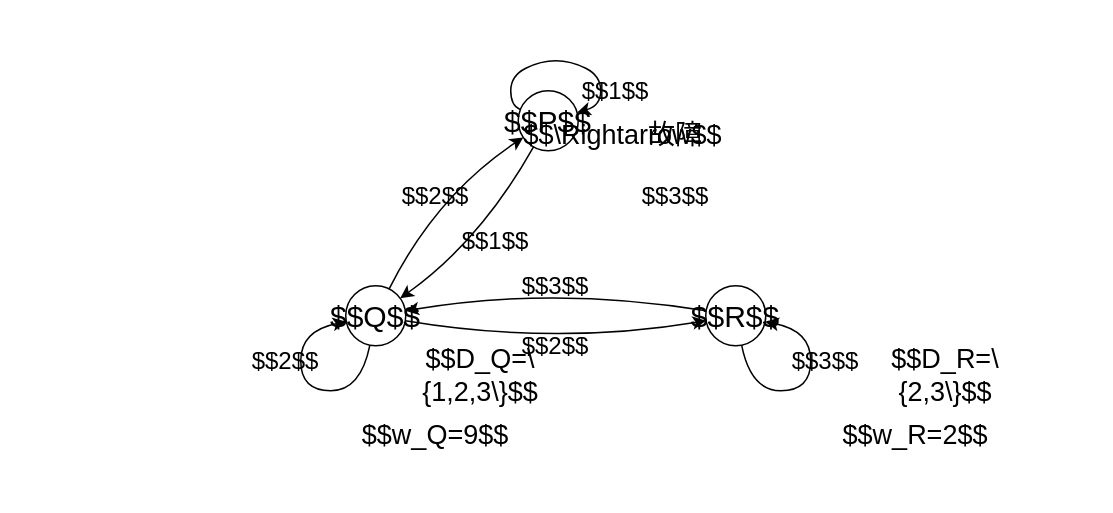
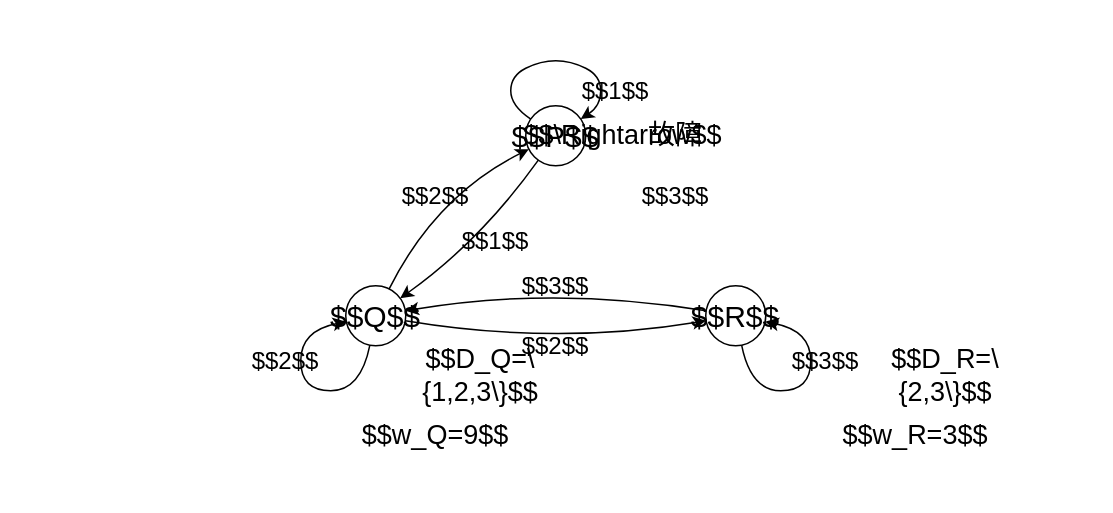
  <mxCell id="0" />
  <mxCell id="1" parent="0" />
  <mxCell id="2" value="" style="rounded=0;whiteSpace=wrap;html=1;fontSize=20;fillColor=none;strokeColor=#FFFFFF;" parent="1" vertex="1"><mxGeometry x="20" y="20" width="700" height="300" as="geometry" /></mxCell>
- <mxCell id="3" value="&lt;font style=&quot;font-size: 20px;&quot;&gt;$$P$$&lt;/font&gt;" style="ellipse;whiteSpace=wrap;html=1;aspect=fixed;" parent="1" vertex="1"><mxGeometry x="345" y="60" width="40" height="40" as="geometry" /></mxCell>
+ <mxCell id="3" value="&lt;font style=&quot;font-size: 20px;&quot;&gt;$$P$$&lt;/font&gt;" style="ellipse;whiteSpace=wrap;html=1;aspect=fixed;" parent="1" vertex="1"><mxGeometry x="350" y="70" width="40" height="40" as="geometry" /></mxCell>
  <mxCell id="4" value="&lt;font style=&quot;font-size: 20px;&quot;&gt;$$Q$$&lt;/font&gt;" style="ellipse;whiteSpace=wrap;html=1;aspect=fixed;" parent="1" vertex="1"><mxGeometry x="230" y="190" width="40" height="40" as="geometry" /></mxCell>
  <mxCell id="5" value="&lt;font style=&quot;font-size: 20px;&quot;&gt;$$R$$&lt;/font&gt;" style="ellipse;whiteSpace=wrap;html=1;aspect=fixed;" parent="1" vertex="1"><mxGeometry x="470" y="190" width="40" height="40" as="geometry" /></mxCell>
  <mxCell id="6" value="" style="curved=1;endArrow=classic;html=1;rounded=0;" parent="1" source="4" target="3" edge="1"><mxGeometry width="50" height="50" relative="1" as="geometry"><mxPoint x="270" y="210" as="sourcePoint" /><mxPoint x="320" y="160" as="targetPoint" /><Array as="points"><mxPoint x="290" y="130" /></Array></mxGeometry></mxCell>
  <mxCell id="7" value="" style="curved=1;endArrow=classic;html=1;rounded=0;" parent="1" source="3" target="4" edge="1"><mxGeometry width="50" height="50" relative="1" as="geometry"><mxPoint x="270" y="210" as="sourcePoint" /><mxPoint x="270" y="200" as="targetPoint" /><Array as="points"><mxPoint x="320" y="160" /></Array></mxGeometry></mxCell>
  <mxCell id="8" value="" style="curved=1;endArrow=classic;html=1;rounded=0;" parent="1" source="4" target="5" edge="1"><mxGeometry width="50" height="50" relative="1" as="geometry"><mxPoint x="270" y="210" as="sourcePoint" /><mxPoint x="320" y="160" as="targetPoint" /><Array as="points"><mxPoint x="370" y="230" /></Array></mxGeometry></mxCell>
  <mxCell id="9" value="" style="curved=1;endArrow=classic;html=1;rounded=0;" parent="1" source="5" target="4" edge="1"><mxGeometry width="50" height="50" relative="1" as="geometry"><mxPoint x="270" y="210" as="sourcePoint" /><mxPoint x="320" y="160" as="targetPoint" /><Array as="points"><mxPoint x="370" y="190" /></Array></mxGeometry></mxCell>
  <mxCell id="10" value="" style="curved=1;endArrow=classic;html=1;rounded=0;" parent="1" source="3" target="3" edge="1"><mxGeometry width="50" height="50" relative="1" as="geometry"><mxPoint x="330" y="40" as="sourcePoint" /><mxPoint x="380" y="-10" as="targetPoint" /><Array as="points"><mxPoint x="340" y="70" /><mxPoint x="340" y="50" /><mxPoint x="360" y="40" /><mxPoint x="380" y="40" /><mxPoint x="400" y="50" /><mxPoint x="400" y="70" /></Array></mxGeometry></mxCell>
  <mxCell id="11" value="" style="curved=1;endArrow=classic;html=1;rounded=0;" parent="1" source="4" target="4" edge="1"><mxGeometry width="50" height="50" relative="1" as="geometry"><mxPoint x="170" y="240" as="sourcePoint" /><mxPoint x="220" y="190" as="targetPoint" /><Array as="points"><mxPoint x="240" y="260" /><mxPoint x="200" y="260" /><mxPoint x="200" y="220" /></Array></mxGeometry></mxCell>
  <mxCell id="12" value="" style="curved=1;endArrow=classic;html=1;rounded=0;" parent="1" source="5" target="5" edge="1"><mxGeometry width="50" height="50" relative="1" as="geometry"><mxPoint x="300" y="240" as="sourcePoint" /><mxPoint x="350" y="190" as="targetPoint" /><Array as="points"><mxPoint x="500" y="260" /><mxPoint x="540" y="260" /><mxPoint x="540" y="220" /></Array></mxGeometry></mxCell>
  <mxCell id="13" value="$$1$$" style="rounded=0;whiteSpace=wrap;html=1;fillColor=none;strokeColor=none;fontSize=16;" parent="1" vertex="1"><mxGeometry x="320" y="150" width="20" height="20" as="geometry" /></mxCell>
  <mxCell id="14" value="$$1$$" style="rounded=0;whiteSpace=wrap;html=1;fillColor=none;strokeColor=none;fontSize=16;" parent="1" vertex="1"><mxGeometry x="400" y="50" width="20" height="20" as="geometry" /></mxCell>
  <mxCell id="15" value="$$2$$" style="rounded=0;whiteSpace=wrap;html=1;fillColor=none;strokeColor=none;fontSize=16;" parent="1" vertex="1"><mxGeometry x="280" y="120" width="20" height="20" as="geometry" /></mxCell>
  <mxCell id="16" value="$$3$$" style="rounded=0;whiteSpace=wrap;html=1;fillColor=none;strokeColor=none;fontSize=16;" parent="1" vertex="1"><mxGeometry x="440" y="120" width="20" height="20" as="geometry" /></mxCell>
  <mxCell id="17" value="$$2$$" style="rounded=0;whiteSpace=wrap;html=1;fillColor=none;strokeColor=none;fontSize=16;" parent="1" vertex="1"><mxGeometry x="180" y="230" width="20" height="20" as="geometry" /></mxCell>
  <mxCell id="18" value="$$3$$" style="rounded=0;whiteSpace=wrap;html=1;fillColor=none;strokeColor=none;fontSize=16;" parent="1" vertex="1"><mxGeometry x="540" y="230" width="20" height="20" as="geometry" /></mxCell>
  <mxCell id="19" value="$$3$$" style="rounded=0;whiteSpace=wrap;html=1;fillColor=none;strokeColor=none;fontSize=16;" parent="1" vertex="1"><mxGeometry x="360" y="180" width="20" height="20" as="geometry" /></mxCell>
  <mxCell id="20" value="$$2$$" style="rounded=0;whiteSpace=wrap;html=1;fillColor=none;strokeColor=none;fontSize=16;" parent="1" vertex="1"><mxGeometry x="360" y="220" width="20" height="20" as="geometry" /></mxCell>
  <mxCell id="21" value="&lt;font style=&quot;font-size: 18px;&quot;&gt;$$\Rightarrow$$&lt;/font&gt;" style="rounded=0;whiteSpace=wrap;html=1;fillColor=none;strokeColor=none;fontSize=18;" parent="1" vertex="1"><mxGeometry x="400" y="80" width="30" height="20" as="geometry" /></mxCell>
  <mxCell id="22" value="&lt;font style=&quot;font-size: 18px;&quot;&gt;故障&lt;/font&gt;" style="rounded=0;whiteSpace=wrap;html=1;fillColor=none;strokeColor=none;fontSize=18;" parent="1" vertex="1"><mxGeometry x="430" y="70" width="40" height="40" as="geometry" /></mxCell>
  <mxCell id="23" value="$$D_Q=\{1,2,3\}$$" style="rounded=0;whiteSpace=wrap;html=1;fontSize=18;fillColor=none;strokeColor=none;" vertex="1" parent="1"><mxGeometry x="250" y="230" width="140" height="40" as="geometry" /></mxCell>
  <mxCell id="24" value="$$D_R=\{2,3\}$$" style="rounded=0;whiteSpace=wrap;html=1;fontSize=18;fillColor=none;strokeColor=none;" vertex="1" parent="1"><mxGeometry x="570" y="230" width="120" height="40" as="geometry" /></mxCell>
  <mxCell id="25" value="$$w_Q=9$$" style="rounded=0;whiteSpace=wrap;html=1;fontSize=18;fillColor=none;strokeColor=none;" vertex="1" parent="1"><mxGeometry x="250" y="270" width="80" height="40" as="geometry" /></mxCell>
- <mxCell id="26" value="$$w_R=2$$" style="rounded=0;whiteSpace=wrap;html=1;fontSize=18;fillColor=none;strokeColor=none;" vertex="1" parent="1"><mxGeometry x="570" y="270" width="80" height="40" as="geometry" /></mxCell>
+ <mxCell id="26" value="$$w_R=3$$" style="rounded=0;whiteSpace=wrap;html=1;fontSize=18;fillColor=none;strokeColor=none;" vertex="1" parent="1"><mxGeometry x="570" y="270" width="80" height="40" as="geometry" /></mxCell>
